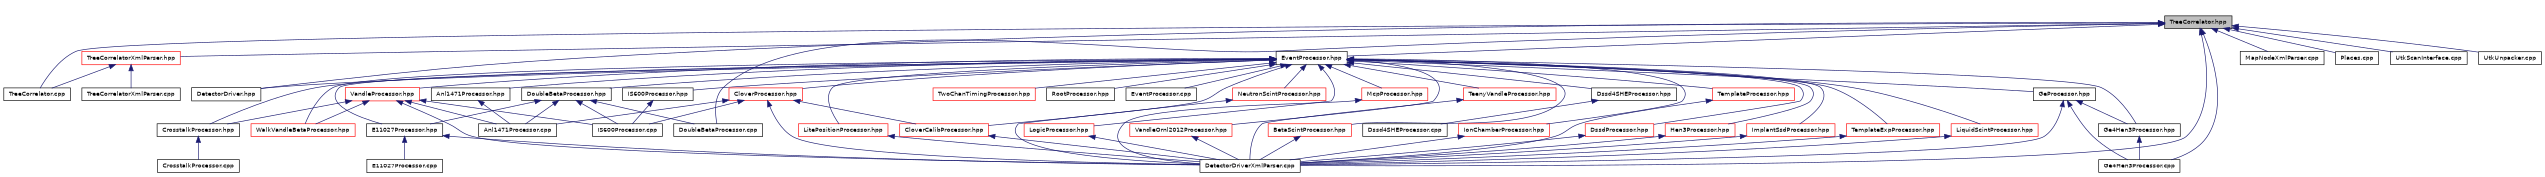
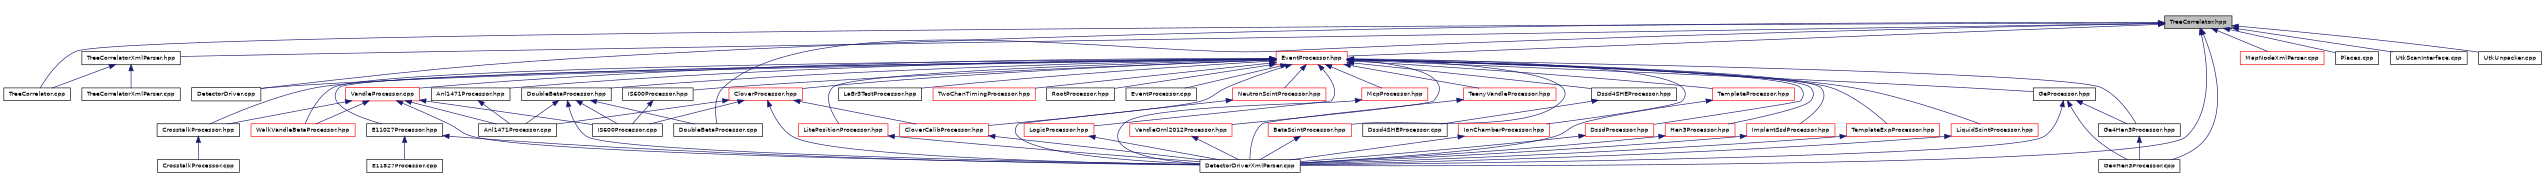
  digraph {
    node [color=black fillcolor=white fontname=Helvetica fontsize=10 shape=record style=filled]
    edge [color=midnightblue dir=back fontname=Helvetica fontsize=10 labelfontname=Helvetica labelfontsize=10 style=solid]
    n1 [fillcolor=grey75 fontcolor=black height=0.2 label="TreeCorrelator.hpp" width=0.4]
-   n2 [color=red height=0.2 label="TreeCorrelatorXmlParser.hpp" width=0.4]
+   n2 [height=0.2 label="TreeCorrelatorXmlParser.hpp" width=0.4]
    n3 [height=0.2 label="TreeCorrelator.cpp" width=0.4]
-   n4 [height=0.2 label="DetectorDriver.hpp" width=0.4]
+   n4 [height=0.2 label="DetectorDriver.cpp" width=0.4]
    n5 [height=0.2 label="DetectorDriverXmlParser.cpp" width=0.4]
-   n6 [height=0.2 label="MapNodeXmlParser.cpp" width=0.4]
+   n6 [color=red height=0.2 label="MapNodeXmlParser.cpp" width=0.4]
    n7 [height=0.2 label="Places.cpp" width=0.4]
    n8 [height=0.2 label="UtkScanInterface.cpp" width=0.4]
    n9 [height=0.2 label="UtkUnpacker.cpp" width=0.4]
    n10 [height=0.2 label="Ge4Hen3Processor.cpp" width=0.4]
-   n11 [height=0.2 label="EventProcessor.hpp" width=0.4]
+   n11 [color=red height=0.2 label="EventProcessor.hpp" width=0.4]
    n12 [height=0.2 label="DoubleBetaProcessor.cpp" width=0.4]
    n13 [height=0.2 label="TreeCorrelatorXmlParser.cpp" width=0.4]
    n14 [height=0.2 label="Anl1471Processor.hpp" width=0.4]
    n15 [height=0.2 label="CrosstalkProcessor.hpp" width=0.4]
    n16 [height=0.2 label="Dssd4SHEProcessor.hpp" width=0.4]
    n17 [height=0.2 label="E11027Processor.hpp" width=0.4]
    n18 [height=0.2 label="Ge4Hen3Processor.hpp" width=0.4]
    n19 [height=0.2 label="IS600Processor.hpp" width=0.4]
+   n20 [height=0.2 label="LaBr3TestProcessor.hpp" width=0.4]
    n21 [color=red height=0.2 label="TemplateExpProcessor.hpp" width=0.4]
    n22 [color=red height=0.2 label="TwoChanTimingProcessor.hpp" width=0.4]
    n23 [color=red height=0.2 label="VandleOrnl2012Processor.hpp" width=0.4]
    n24 [color=red height=0.2 label="WalkVandleBetaProcessor.hpp" width=0.4]
    n25 [color=red height=0.2 label="BetaScintProcessor.hpp" width=0.4]
    n26 [color=red height=0.2 label="CloverCalibProcessor.hpp" width=0.4]
    n27 [color=red height=0.2 label="CloverProcessor.hpp" width=0.4]
    n28 [height=0.2 label="DoubleBetaProcessor.hpp" width=0.4]
    n29 [color=red height=0.2 label="DssdProcessor.hpp" width=0.4]
    n30 [height=0.2 label="GeProcessor.hpp" width=0.4]
    n31 [color=red height=0.2 label="Hen3Processor.hpp" width=0.4]
    n32 [color=red height=0.2 label="ImplantSsdProcessor.hpp" width=0.4]
    n33 [color=red height=0.2 label="IonChamberProcessor.hpp" width=0.4]
    n34 [color=red height=0.2 label="LiquidScintProcessor.hpp" width=0.4]
    n35 [color=red height=0.2 label="LitePositionProcessor.hpp" width=0.4]
    n36 [color=red height=0.2 label="LogicProcessor.hpp" width=0.4]
    n37 [color=red height=0.2 label="McpProcessor.hpp" width=0.4]
    n38 [color=red height=0.2 label="NeutronScintProcessor.hpp" width=0.4]
    n39 [height=0.2 label="RootProcessor.hpp" width=0.4]
    n40 [color=red height=0.2 label="TeenyVandleProcessor.hpp" width=0.4]
    n41 [color=red height=0.2 label="TemplateProcessor.hpp" width=0.4]
-   n42 [color=red height=0.2 label="VandleProcessor.hpp" width=0.4]
+   n42 [color=red height=0.2 label="VandleProcessor.cpp" width=0.4]
    n43 [height=0.2 label="EventProcessor.cpp" width=0.4]
    n44 [height=0.2 label="Anl1471Processor.cpp" width=0.4]
    n45 [height=0.2 label="CrosstalkProcessor.cpp" width=0.4]
    n46 [height=0.2 label="Dssd4SHEProcessor.cpp" width=0.4]
-   n47 [height=0.2 label="E11027Processor.cpp" width=0.4]
+   n47 [height=0.2 label="E11827Processor.cpp" width=0.4]
    n48 [height=0.2 label="IS600Processor.cpp" width=0.4]
    n1 -> n2
    n1 -> n3
    n1 -> n4
    n1 -> n5
    n1 -> n6
    n1 -> n7
    n1 -> n8
    n1 -> n9
    n1 -> n10
    n1 -> n11
    n1 -> n12
    n2 -> n3
    n2 -> n13
    n11 -> n4
    n11 -> n14
    n11 -> n15
    n11 -> n16
    n11 -> n17
    n11 -> n18
    n11 -> n19
+   n11 -> n20
    n11 -> n21
    n11 -> n22
    n11 -> n23
    n11 -> n24
    n11 -> n25
    n11 -> n26
    n11 -> n27
    n11 -> n28
    n11 -> n29
    n11 -> n30
    n11 -> n31
    n11 -> n32
    n11 -> n33
    n11 -> n34
    n11 -> n35
    n11 -> n36
    n11 -> n37
    n11 -> n38
    n11 -> n39
    n11 -> n40
    n11 -> n41
    n11 -> n42
    n11 -> n43
    n14 -> n44
    n15 -> n45
    n16 -> n46
    n17 -> n5
    n17 -> n47
    n18 -> n10
    n19 -> n48
    n21 -> n5
    n23 -> n5
    n25 -> n5
    n26 -> n5
    n27 -> n5
    n27 -> n26
    n27 -> n44
    n27 -> n48
-   n28 -> n17
+   n28 -> n5
    n28 -> n12
    n28 -> n44
    n28 -> n48
    n29 -> n5
    n30 -> n5
    n30 -> n10
    n30 -> n18
    n31 -> n5
    n32 -> n5
    n33 -> n5
    n34 -> n5
    n35 -> n5
    n36 -> n5
    n37 -> n5
    n38 -> n5
    n40 -> n5
    n41 -> n5
    n42 -> n5
    n42 -> n15
    n42 -> n24
    n42 -> n44
    n42 -> n48
  }
